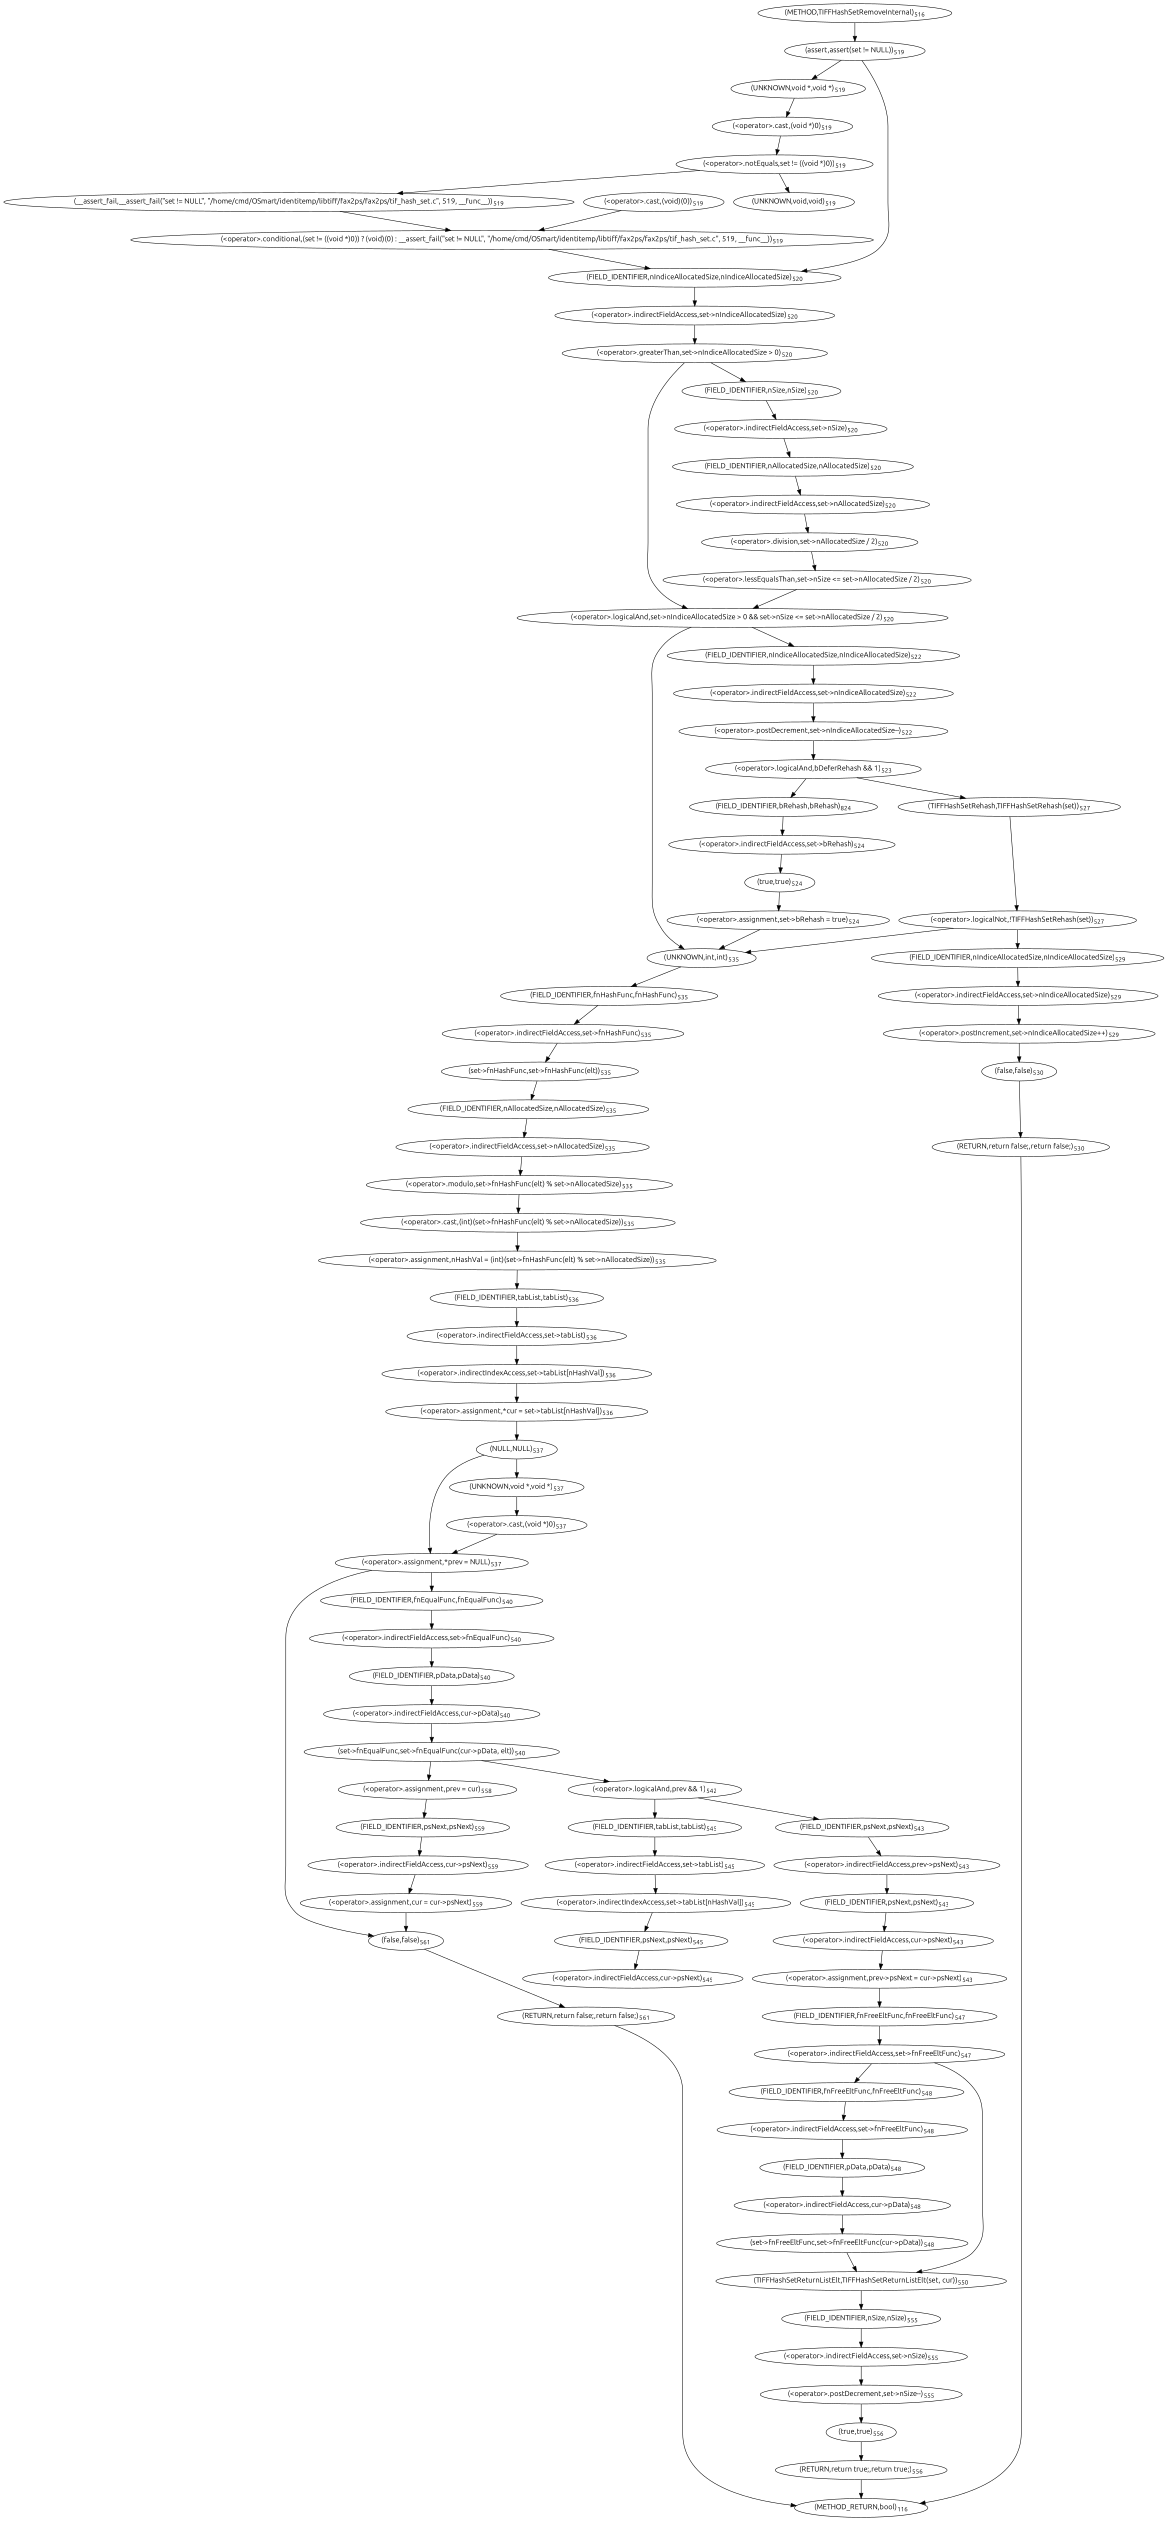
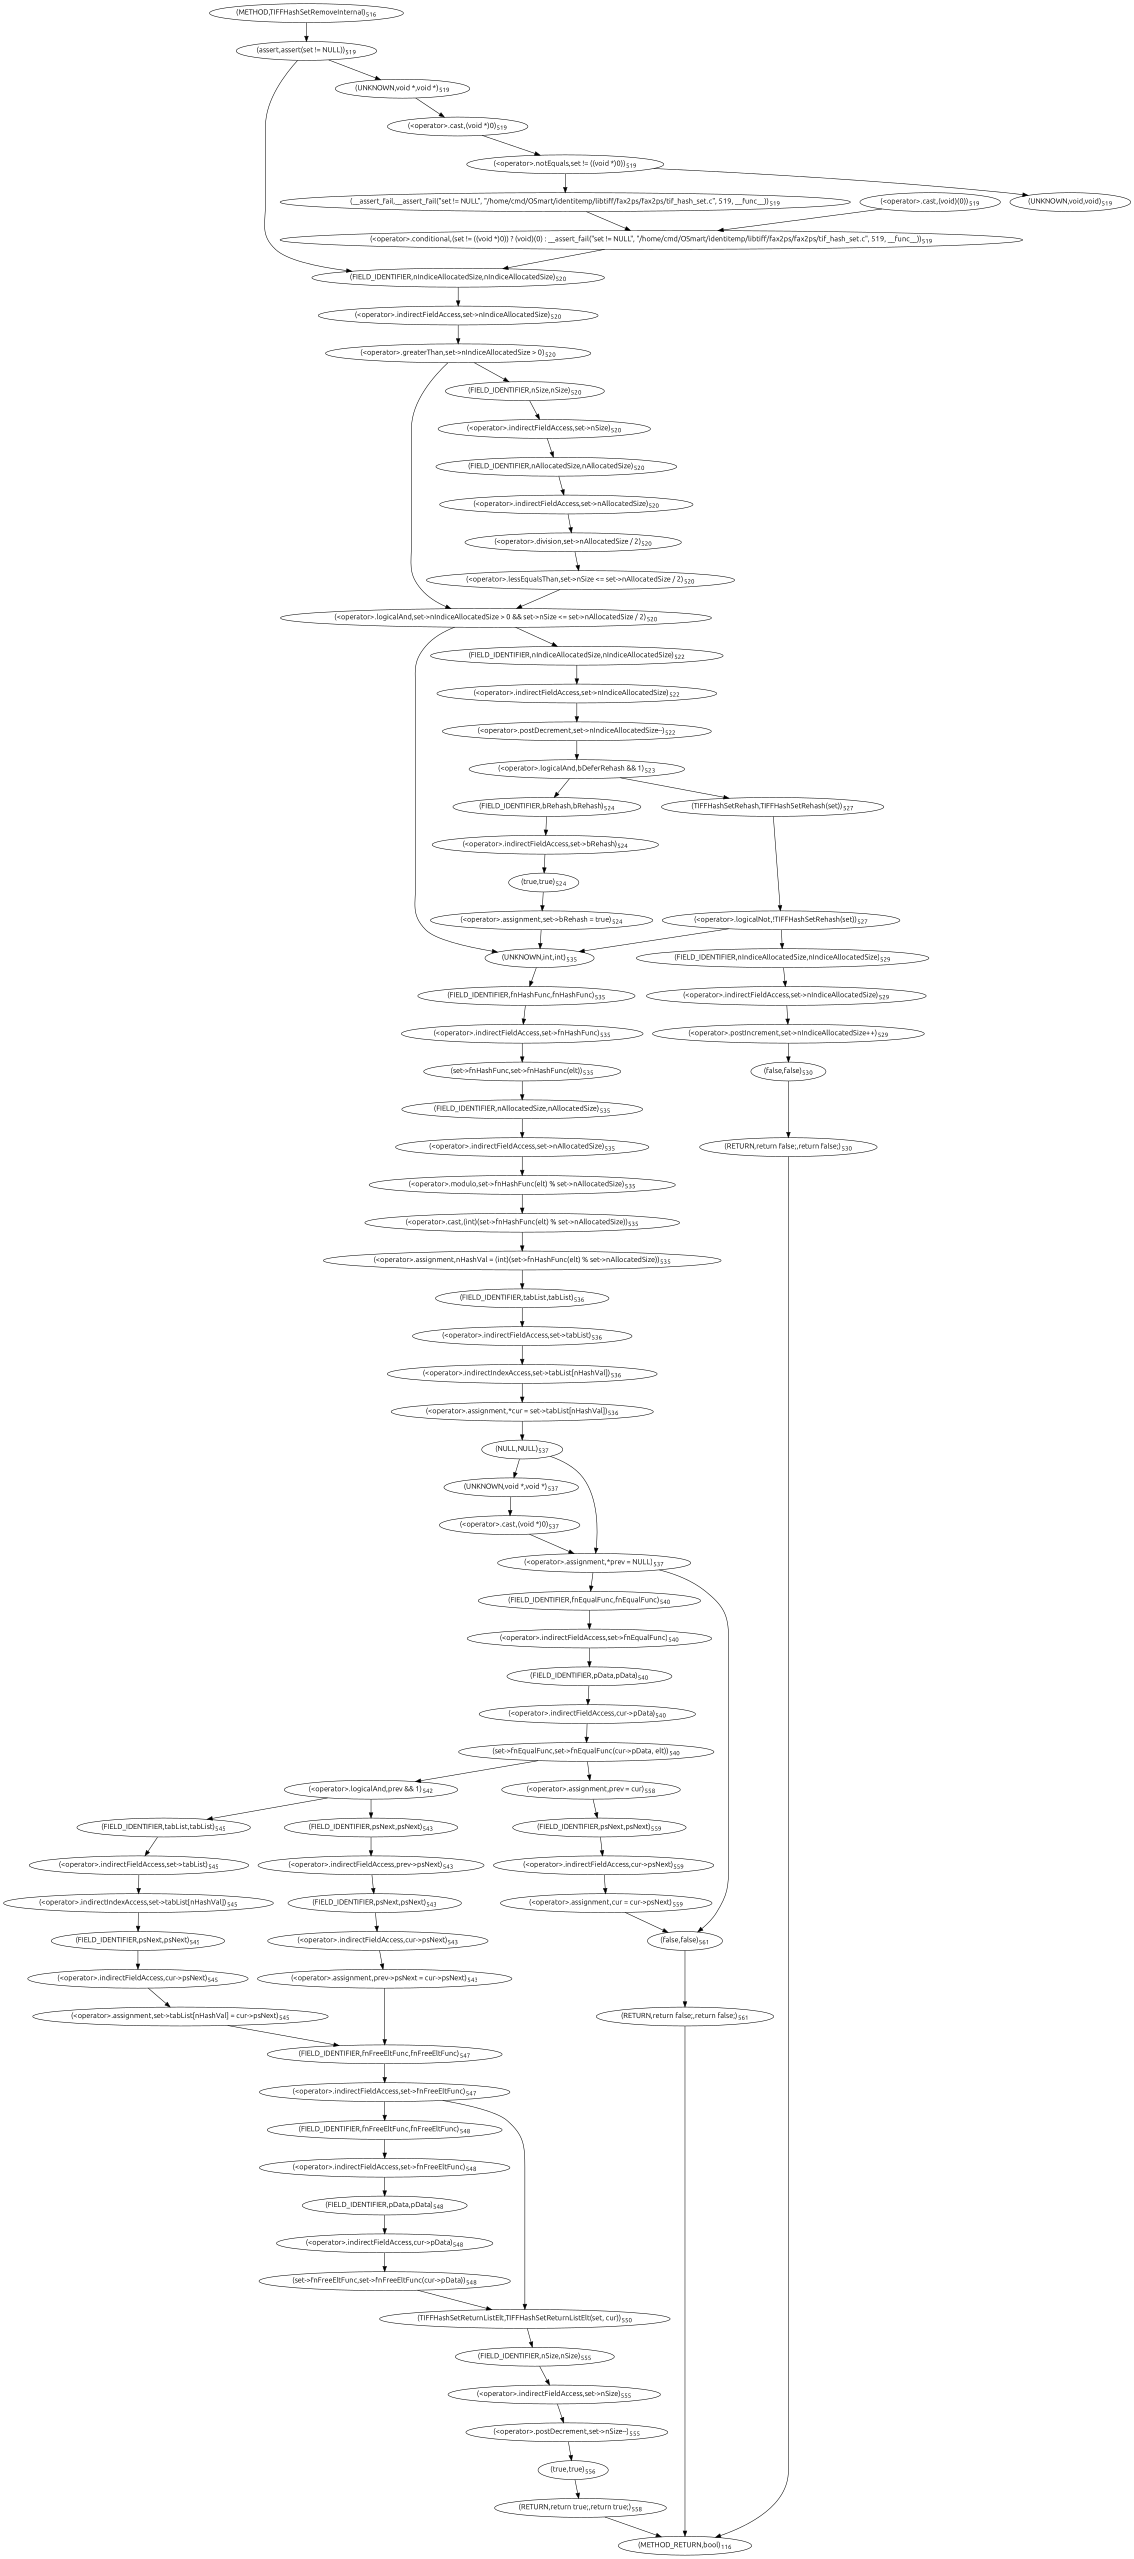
  digraph {
    fontname=Ubuntu
    node [fontname=Ubuntu]
    edge [fontname=Ubuntu]
    n1 [label=<(assert,assert(set != NULL))<SUB>519</SUB>>]
    n2 [label=<(FIELD_IDENTIFIER,nIndiceAllocatedSize,nIndiceAllocatedSize)<SUB>520</SUB>>]
    n3 [label=<(UNKNOWN,void *,void *)<SUB>519</SUB>>]
    n4 [label=<(&lt;operator&gt;.indirectFieldAccess,set-&gt;nIndiceAllocatedSize)<SUB>520</SUB>>]
    n5 [label=<(&lt;operator&gt;.cast,(void *)0)<SUB>519</SUB>>]
    n6 [label=<(&lt;operator&gt;.assignment,nHashVal = (int)(set-&gt;fnHashFunc(elt) % set-&gt;nAllocatedSize))<SUB>535</SUB>>]
    n7 [label=<(FIELD_IDENTIFIER,tabList,tabList)<SUB>536</SUB>>]
    n8 [label=<(&lt;operator&gt;.indirectFieldAccess,set-&gt;tabList)<SUB>536</SUB>>]
    n9 [label=<(&lt;operator&gt;.assignment,*cur = set-&gt;tabList[nHashVal])<SUB>536</SUB>>]
    n10 [label=<(NULL,NULL)<SUB>537</SUB>>]
    n11 [label=<(&lt;operator&gt;.assignment,*prev = NULL)<SUB>537</SUB>>]
    n12 [label=<(UNKNOWN,void *,void *)<SUB>537</SUB>>]
    n13 [label=<(false,false)<SUB>561</SUB>>]
    n14 [label=<(FIELD_IDENTIFIER,fnEqualFunc,fnEqualFunc)<SUB>540</SUB>>]
    n15 [label=<(RETURN,return false;,return false;)<SUB>561</SUB>>]
    n16 [label=<(&lt;operator&gt;.indirectFieldAccess,set-&gt;fnEqualFunc)<SUB>540</SUB>>]
    n17 [label=<(METHOD_RETURN,bool)<SUB>116</SUB>>]
    n18 [label=<(&lt;operator&gt;.logicalAnd,set-&gt;nIndiceAllocatedSize &gt; 0 &amp;&amp; set-&gt;nSize &lt;= set-&gt;nAllocatedSize / 2)<SUB>520</SUB>>]
    n19 [label=<(UNKNOWN,int,int)<SUB>535</SUB>>]
    n20 [label=<(FIELD_IDENTIFIER,nIndiceAllocatedSize,nIndiceAllocatedSize)<SUB>522</SUB>>]
    n21 [label=<(FIELD_IDENTIFIER,fnHashFunc,fnHashFunc)<SUB>535</SUB>>]
    n22 [label=<(&lt;operator&gt;.indirectFieldAccess,set-&gt;nIndiceAllocatedSize)<SUB>522</SUB>>]
    n23 [label=<(&lt;operator&gt;.cast,(int)(set-&gt;fnHashFunc(elt) % set-&gt;nAllocatedSize))<SUB>535</SUB>>]
    n24 [label=<(&lt;operator&gt;.indirectIndexAccess,set-&gt;tabList[nHashVal])<SUB>536</SUB>>]
    n25 [label=<(&lt;operator&gt;.cast,(void *)0)<SUB>537</SUB>>]
    n26 [label=<(&lt;operator&gt;.conditional,(set != ((void *)0)) ? (void)(0) : __assert_fail(&quot;set != NULL&quot;, &quot;/home/cmd/OSmart/identitemp/libtiff/fax2ps/fax2ps/tif_hash_set.c&quot;, 519, __func__))<SUB>519</SUB>>]
    n27 [label=<(&lt;operator&gt;.greaterThan,set-&gt;nIndiceAllocatedSize &gt; 0)<SUB>520</SUB>>]
    n28 [label=<(FIELD_IDENTIFIER,nSize,nSize)<SUB>520</SUB>>]
    n29 [label=<(&lt;operator&gt;.indirectFieldAccess,set-&gt;nSize)<SUB>520</SUB>>]
    n30 [label=<(&lt;operator&gt;.lessEqualsThan,set-&gt;nSize &lt;= set-&gt;nAllocatedSize / 2)<SUB>520</SUB>>]
    n31 [label=<(&lt;operator&gt;.postDecrement,set-&gt;nIndiceAllocatedSize--)<SUB>522</SUB>>]
    n32 [label=<(&lt;operator&gt;.logicalAnd,bDeferRehash &amp;&amp; 1)<SUB>523</SUB>>]
-   n33 [label=<(FIELD_IDENTIFIER,bRehash,bRehash)<SUB>824</SUB>>]
+   n33 [label=<(FIELD_IDENTIFIER,bRehash,bRehash)<SUB>524</SUB>>]
    n34 [label=<(TIFFHashSetRehash,TIFFHashSetRehash(set))<SUB>527</SUB>>]
    n35 [label=<(&lt;operator&gt;.indirectFieldAccess,set-&gt;fnHashFunc)<SUB>535</SUB>>]
    n36 [label=<(&lt;operator&gt;.modulo,set-&gt;fnHashFunc(elt) % set-&gt;nAllocatedSize)<SUB>535</SUB>>]
    n37 [label=<(&lt;operator&gt;.assignment,prev = cur)<SUB>558</SUB>>]
    n38 [label=<(FIELD_IDENTIFIER,psNext,psNext)<SUB>559</SUB>>]
    n39 [label=<(&lt;operator&gt;.indirectFieldAccess,cur-&gt;psNext)<SUB>559</SUB>>]
    n40 [label=<(&lt;operator&gt;.assignment,cur = cur-&gt;psNext)<SUB>559</SUB>>]
    n41 [label=<(&lt;operator&gt;.notEquals,set != ((void *)0))<SUB>519</SUB>>]
    n42 [label=<(__assert_fail,__assert_fail(&quot;set != NULL&quot;, &quot;/home/cmd/OSmart/identitemp/libtiff/fax2ps/fax2ps/tif_hash_set.c&quot;, 519, __func__))<SUB>519</SUB>>]
    n43 [label=<(UNKNOWN,void,void)<SUB>519</SUB>>]
    n44 [label=<(&lt;operator&gt;.cast,(void)(0))<SUB>519</SUB>>]
    n45 [label=<(FIELD_IDENTIFIER,nAllocatedSize,nAllocatedSize)<SUB>520</SUB>>]
    n46 [label=<(&lt;operator&gt;.indirectFieldAccess,set-&gt;nAllocatedSize)<SUB>520</SUB>>]
    n47 [label=<(&lt;operator&gt;.division,set-&gt;nAllocatedSize / 2)<SUB>520</SUB>>]
    n48 [label=<(&lt;operator&gt;.indirectFieldAccess,set-&gt;bRehash)<SUB>524</SUB>>]
    n49 [label=<(&lt;operator&gt;.logicalNot,!TIFFHashSetRehash(set))<SUB>527</SUB>>]
    n50 [label=<(set-&gt;fnHashFunc,set-&gt;fnHashFunc(elt))<SUB>535</SUB>>]
    n51 [label=<(FIELD_IDENTIFIER,nAllocatedSize,nAllocatedSize)<SUB>535</SUB>>]
    n52 [label=<(&lt;operator&gt;.indirectFieldAccess,set-&gt;nAllocatedSize)<SUB>535</SUB>>]
    n53 [label=<(set-&gt;fnEqualFunc,set-&gt;fnEqualFunc(cur-&gt;pData, elt))<SUB>540</SUB>>]
    n54 [label=<(&lt;operator&gt;.logicalAnd,prev &amp;&amp; 1)<SUB>542</SUB>>]
    n55 [label=<(FIELD_IDENTIFIER,psNext,psNext)<SUB>543</SUB>>]
    n56 [label=<(FIELD_IDENTIFIER,tabList,tabList)<SUB>545</SUB>>]
    n57 [label=<(&lt;operator&gt;.assignment,set-&gt;bRehash = true)<SUB>524</SUB>>]
    n58 [label=<(FIELD_IDENTIFIER,pData,pData)<SUB>540</SUB>>]
    n59 [label=<(&lt;operator&gt;.indirectFieldAccess,cur-&gt;pData)<SUB>540</SUB>>]
    n60 [label=<(TIFFHashSetReturnListElt,TIFFHashSetReturnListElt(set, cur))<SUB>550</SUB>>]
    n61 [label=<(FIELD_IDENTIFIER,nSize,nSize)<SUB>555</SUB>>]
    n62 [label=<(&lt;operator&gt;.indirectFieldAccess,set-&gt;nSize)<SUB>555</SUB>>]
    n63 [label=<(&lt;operator&gt;.postDecrement,set-&gt;nSize--)<SUB>555</SUB>>]
    n64 [label=<(true,true)<SUB>556</SUB>>]
-   n65 [label=<(RETURN,return true;,return true;)<SUB>556</SUB>>]
+   n65 [label=<(RETURN,return true;,return true;)<SUB>558</SUB>>]
    n66 [label=<(true,true)<SUB>524</SUB>>]
    n67 [label=<(&lt;operator&gt;.indirectFieldAccess,prev-&gt;psNext)<SUB>543</SUB>>]
    n68 [label=<(&lt;operator&gt;.indirectFieldAccess,set-&gt;tabList)<SUB>545</SUB>>]
    n69 [label=<(&lt;operator&gt;.indirectFieldAccess,set-&gt;fnFreeEltFunc)<SUB>547</SUB>>]
    n70 [label=<(FIELD_IDENTIFIER,fnFreeEltFunc,fnFreeEltFunc)<SUB>548</SUB>>]
    n71 [label=<(&lt;operator&gt;.indirectFieldAccess,set-&gt;fnFreeEltFunc)<SUB>548</SUB>>]
    n72 [label=<(FIELD_IDENTIFIER,nIndiceAllocatedSize,nIndiceAllocatedSize)<SUB>529</SUB>>]
    n73 [label=<(&lt;operator&gt;.indirectFieldAccess,set-&gt;nIndiceAllocatedSize)<SUB>529</SUB>>]
    n74 [label=<(&lt;operator&gt;.assignment,prev-&gt;psNext = cur-&gt;psNext)<SUB>543</SUB>>]
    n75 [label=<(FIELD_IDENTIFIER,fnFreeEltFunc,fnFreeEltFunc)<SUB>547</SUB>>]
    n76 [label=<(set-&gt;fnFreeEltFunc,set-&gt;fnFreeEltFunc(cur-&gt;pData))<SUB>548</SUB>>]
    n77 [label=<(&lt;operator&gt;.postIncrement,set-&gt;nIndiceAllocatedSize++)<SUB>529</SUB>>]
    n78 [label=<(false,false)<SUB>530</SUB>>]
    n79 [label=<(RETURN,return false;,return false;)<SUB>530</SUB>>]
    n80 [label=<(FIELD_IDENTIFIER,psNext,psNext)<SUB>543</SUB>>]
    n81 [label=<(&lt;operator&gt;.indirectFieldAccess,cur-&gt;psNext)<SUB>543</SUB>>]
+   n82 [label=<(&lt;operator&gt;.assignment,set-&gt;tabList[nHashVal] = cur-&gt;psNext)<SUB>545</SUB>>]
    n83 [label=<(FIELD_IDENTIFIER,pData,pData)<SUB>548</SUB>>]
    n84 [label=<(&lt;operator&gt;.indirectFieldAccess,cur-&gt;pData)<SUB>548</SUB>>]
    n85 [label=<(&lt;operator&gt;.indirectIndexAccess,set-&gt;tabList[nHashVal])<SUB>545</SUB>>]
    n86 [label=<(FIELD_IDENTIFIER,psNext,psNext)<SUB>545</SUB>>]
    n87 [label=<(&lt;operator&gt;.indirectFieldAccess,cur-&gt;psNext)<SUB>545</SUB>>]
    n88 [label=<(METHOD,TIFFHashSetRemoveInternal)<SUB>516</SUB>>]
    n1 -> n2
    n1 -> n3
    n2 -> n4
    n3 -> n5
    n4 -> n27
    n5 -> n41
    n6 -> n7
    n7 -> n8
    n8 -> n24
    n9 -> n10
    n10 -> n11
    n10 -> n12
    n11 -> n13
    n11 -> n14
    n12 -> n25
    n13 -> n15
    n14 -> n16
    n15 -> n17
    n16 -> n58
    n18 -> n19
    n18 -> n20
    n19 -> n21
    n20 -> n22
    n21 -> n35
    n22 -> n31
    n23 -> n6
    n24 -> n9
    n25 -> n11
    n26 -> n2
    n27 -> n18
    n27 -> n28
    n28 -> n29
    n29 -> n45
    n30 -> n18
    n31 -> n32
    n32 -> n33
    n32 -> n34
    n33 -> n48
    n34 -> n49
    n35 -> n50
    n36 -> n23
    n37 -> n38
    n38 -> n39
    n39 -> n40
    n40 -> n13
    n41 -> n42
    n41 -> n43
    n42 -> n26
    n44 -> n26
    n45 -> n46
    n46 -> n47
    n47 -> n30
    n48 -> n66
    n49 -> n19
    n49 -> n72
    n50 -> n51
    n51 -> n52
    n52 -> n36
    n53 -> n37
    n53 -> n54
    n54 -> n55
    n54 -> n56
    n55 -> n67
    n56 -> n68
    n57 -> n19
    n58 -> n59
    n59 -> n53
    n60 -> n61
    n61 -> n62
    n62 -> n63
    n63 -> n64
    n64 -> n65
    n65 -> n17
    n66 -> n57
    n67 -> n80
    n68 -> n85
    n69 -> n60
    n69 -> n70
    n70 -> n71
    n71 -> n83
    n72 -> n73
    n73 -> n77
    n74 -> n75
    n75 -> n69
    n76 -> n60
    n77 -> n78
    n78 -> n79
    n79 -> n17
    n80 -> n81
    n81 -> n74
+   n82 -> n75
    n83 -> n84
    n84 -> n76
    n85 -> n86
    n86 -> n87
+   n87 -> n82
    n88 -> n1
  }
